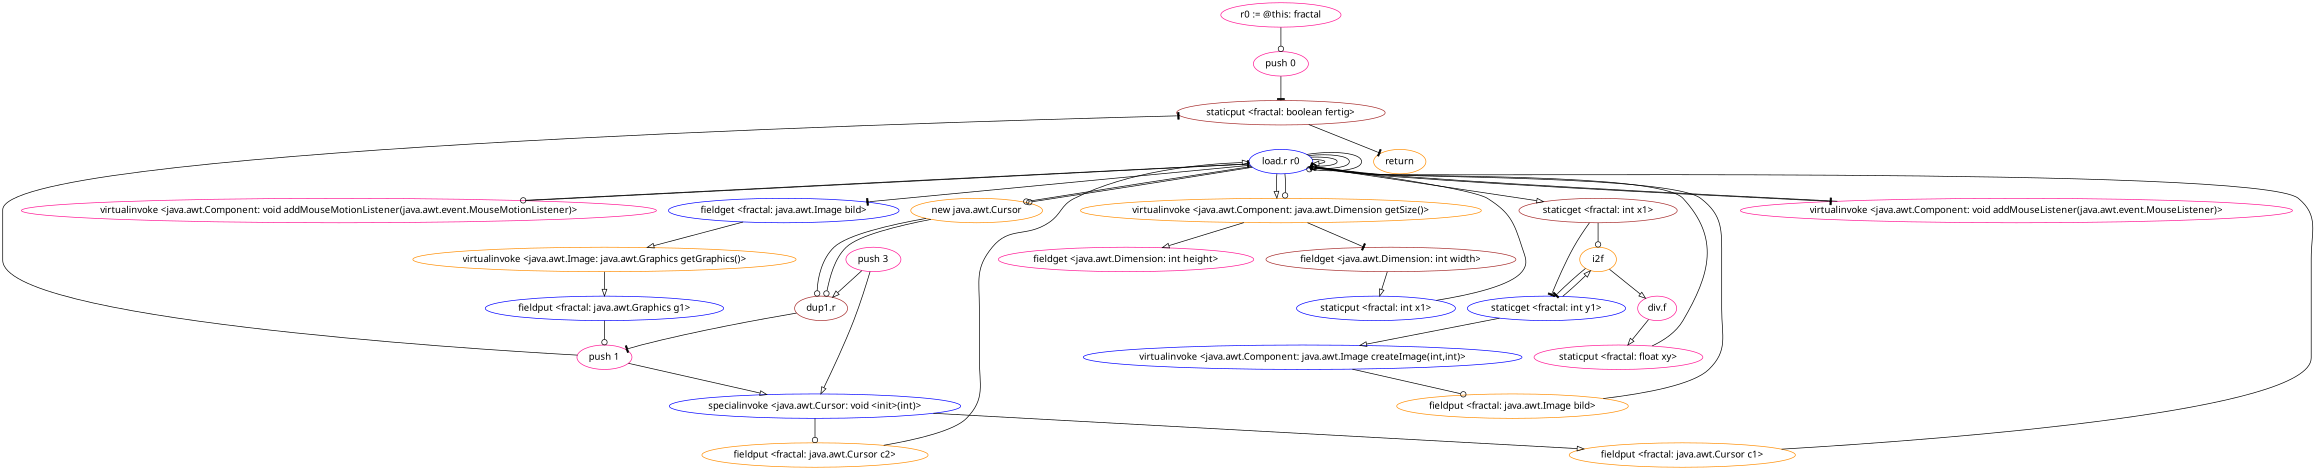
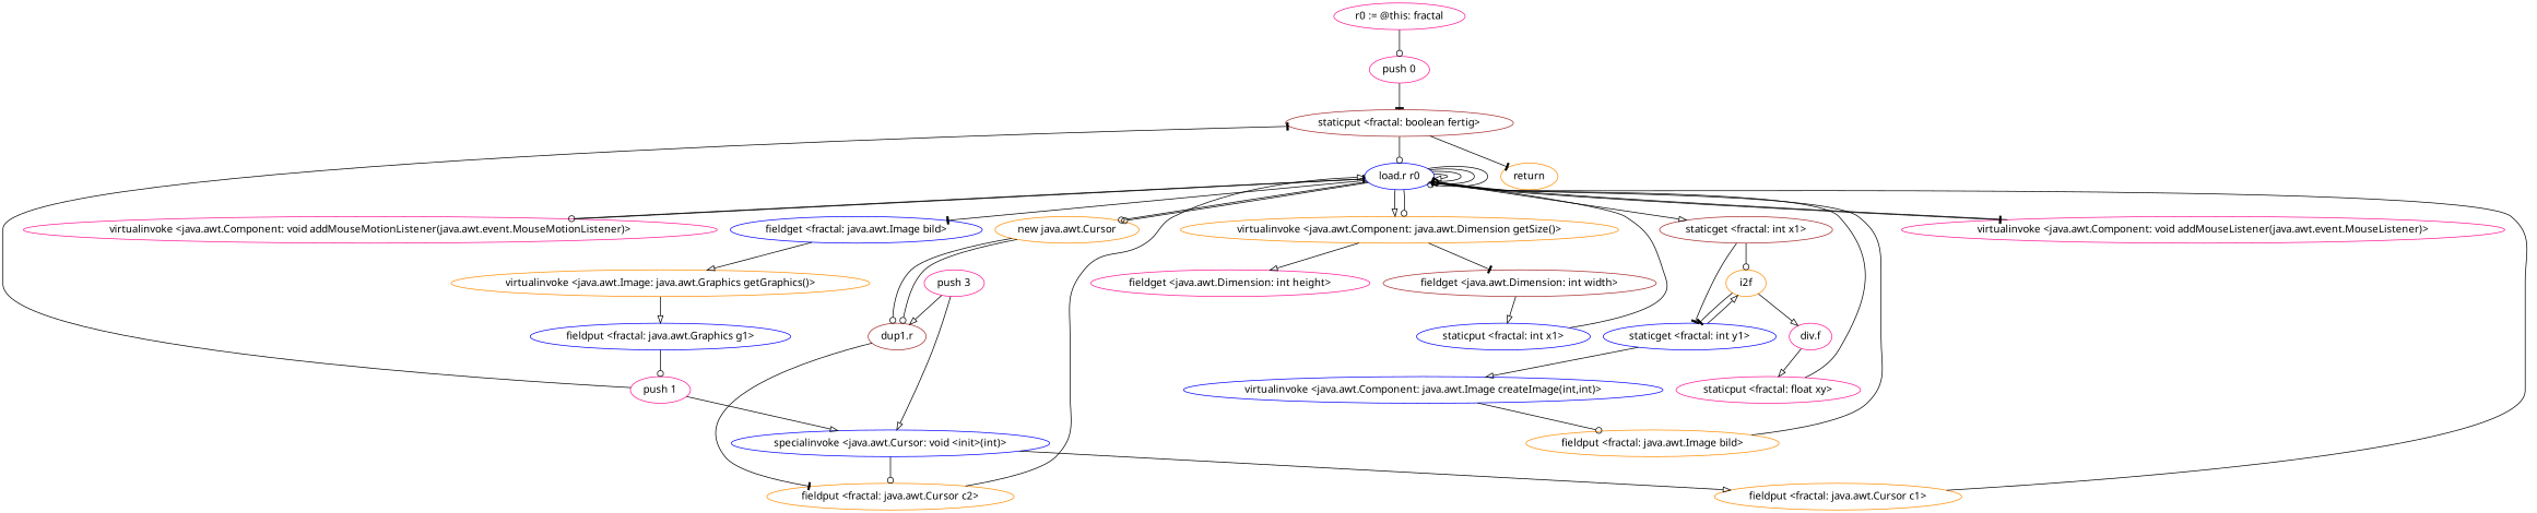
  digraph {
    fontname="Noto Sans"
    node [color=deeppink fontname="Noto Sans"]
    edge [arrowhead=onormal fontname="Noto Sans"]
    "r0 := @this: fractal"
    "push 0"
    "staticput <fractal: boolean fertig>" [color=brown]
    "load.r r0" [color=blue]
    return [color=darkorange]
    "virtualinvoke <java.awt.Component: void addMouseListener(java.awt.event.MouseListener)>"
    "virtualinvoke <java.awt.Component: void addMouseMotionListener(java.awt.event.MouseMotionListener)>"
    "new java.awt.Cursor" [color=darkorange]
    "virtualinvoke <java.awt.Component: java.awt.Dimension getSize()>" [color=darkorange]
    "staticget <fractal: int x1>" [color=brown]
    "fieldget <fractal: java.awt.Image bild>" [color=blue]
    "dup1.r" [color=brown]
    "fieldget <java.awt.Dimension: int width>" [color=brown]
    "fieldget <java.awt.Dimension: int height>"
    i2f [color=darkorange]
    "staticget <fractal: int y1>" [color=blue]
    "virtualinvoke <java.awt.Image: java.awt.Graphics getGraphics()>" [color=darkorange]
    "push 1"
    "push 3"
    "specialinvoke <java.awt.Cursor: void <init>(int)>" [color=blue]
    "fieldput <fractal: java.awt.Cursor c1>" [color=darkorange]
    "fieldput <fractal: java.awt.Cursor c2>" [color=darkorange]
    "staticput <fractal: int x1>" [color=blue]
    "div.f"
    "virtualinvoke <java.awt.Component: java.awt.Image createImage(int,int)>" [color=blue]
    "staticput <fractal: float xy>"
    "fieldput <fractal: java.awt.Image bild>" [color=darkorange]
    "fieldput <fractal: java.awt.Graphics g1>" [color=blue]
    "r0 := @this: fractal" -> "push 0" [arrowhead=odot]
    "push 0" -> "staticput <fractal: boolean fertig>" [arrowhead=tee]
+   "staticput <fractal: boolean fertig>" -> "load.r r0" [arrowhead=odot]
    "staticput <fractal: boolean fertig>" -> return [arrowhead=tee]
    "load.r r0" -> "load.r r0"
    "load.r r0" -> "load.r r0" [arrowhead=tee]
    "load.r r0" -> "load.r r0"
    "load.r r0" -> "load.r r0" [arrowhead=odot]
    "load.r r0" -> "virtualinvoke <java.awt.Component: void addMouseListener(java.awt.event.MouseListener)>" [arrowhead=tee]
    "load.r r0" -> "virtualinvoke <java.awt.Component: void addMouseMotionListener(java.awt.event.MouseMotionListener)>" [arrowhead=odot]
    "load.r r0" -> "new java.awt.Cursor" [arrowhead=odot]
    "load.r r0" -> "new java.awt.Cursor" [arrowhead=odot]
    "load.r r0" -> "virtualinvoke <java.awt.Component: java.awt.Dimension getSize()>"
    "load.r r0" -> "virtualinvoke <java.awt.Component: java.awt.Dimension getSize()>" [arrowhead=odot]
    "load.r r0" -> "staticget <fractal: int x1>"
    "load.r r0" -> "fieldget <fractal: java.awt.Image bild>" [arrowhead=tee]
    "virtualinvoke <java.awt.Component: void addMouseListener(java.awt.event.MouseListener)>" -> "load.r r0" [arrowhead=odot]
    "virtualinvoke <java.awt.Component: void addMouseMotionListener(java.awt.event.MouseMotionListener)>" -> "load.r r0" [arrowhead=tee]
    "new java.awt.Cursor" -> "dup1.r" [arrowhead=odot]
    "new java.awt.Cursor" -> "dup1.r" [arrowhead=odot]
    "virtualinvoke <java.awt.Component: java.awt.Dimension getSize()>" -> "fieldget <java.awt.Dimension: int width>" [arrowhead=tee]
    "virtualinvoke <java.awt.Component: java.awt.Dimension getSize()>" -> "fieldget <java.awt.Dimension: int height>"
    "staticget <fractal: int x1>" -> i2f [arrowhead=odot]
    "staticget <fractal: int x1>" -> "staticget <fractal: int y1>" [arrowhead=tee]
    "fieldget <fractal: java.awt.Image bild>" -> "virtualinvoke <java.awt.Image: java.awt.Graphics getGraphics()>"
-   "dup1.r" -> "push 1" [arrowhead=tee]
+   "dup1.r" -> "fieldput <fractal: java.awt.Cursor c2>" [arrowhead=tee]
    "fieldget <java.awt.Dimension: int width>" -> "staticput <fractal: int x1>"
    i2f -> "staticget <fractal: int y1>" [arrowhead=tee]
    i2f -> "div.f"
    "staticget <fractal: int y1>" -> i2f
    "staticget <fractal: int y1>" -> "virtualinvoke <java.awt.Component: java.awt.Image createImage(int,int)>"
    "virtualinvoke <java.awt.Image: java.awt.Graphics getGraphics()>" -> "fieldput <fractal: java.awt.Graphics g1>"
    "push 1" -> "staticput <fractal: boolean fertig>" [arrowhead=tee]
    "push 1" -> "specialinvoke <java.awt.Cursor: void <init>(int)>"
    "push 3" -> "dup1.r"
    "push 3" -> "specialinvoke <java.awt.Cursor: void <init>(int)>"
    "specialinvoke <java.awt.Cursor: void <init>(int)>" -> "fieldput <fractal: java.awt.Cursor c1>"
    "specialinvoke <java.awt.Cursor: void <init>(int)>" -> "fieldput <fractal: java.awt.Cursor c2>" [arrowhead=odot]
    "fieldput <fractal: java.awt.Cursor c1>" -> "load.r r0"
    "fieldput <fractal: java.awt.Cursor c2>" -> "load.r r0"
    "staticput <fractal: int x1>" -> "load.r r0" [arrowhead=odot]
    "div.f" -> "staticput <fractal: float xy>"
    "virtualinvoke <java.awt.Component: java.awt.Image createImage(int,int)>" -> "fieldput <fractal: java.awt.Image bild>" [arrowhead=odot]
    "staticput <fractal: float xy>" -> "load.r r0" [arrowhead=tee]
    "fieldput <fractal: java.awt.Image bild>" -> "load.r r0" [arrowhead=odot]
    "fieldput <fractal: java.awt.Graphics g1>" -> "push 1" [arrowhead=odot]
  }
